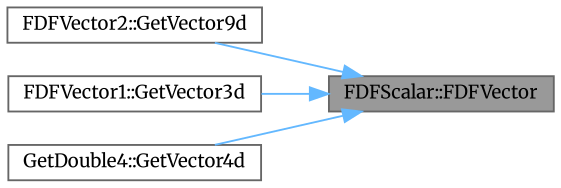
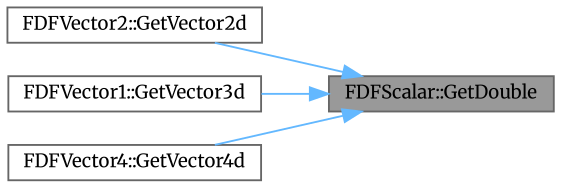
  digraph {
    fontname=Merriweather
    rankdir=RL
    node [color=grey40 fillcolor=white fontname=Merriweather fontsize=10 shape=box style=filled]
    edge [color=steelblue1 dir=back fontname=Merriweather fontsize=10 labelfontname=Helvetica labelfontsize=10 style=solid]
-   n1 [color=gray40 fillcolor=grey60 fontcolor=black height=0.2 label="FDFScalar::FDFVector" width=0.4]
-   n2 [height=0.2 label="FDFVector2::GetVector9d" width=0.4]
+   n1 [color=gray40 fillcolor=grey60 fontcolor=black height=0.2 label="FDFScalar::GetDouble" width=0.4]
+   n2 [height=0.2 label="FDFVector2::GetVector2d" width=0.4]
    n3 [height=0.2 label="FDFVector1::GetVector3d" width=0.4]
-   n4 [height=0.2 label="GetDouble4::GetVector4d" width=0.4]
+   n4 [height=0.2 label="FDFVector4::GetVector4d" width=0.4]
    n1 -> n2
    n1 -> n3
    n1 -> n4
  }
